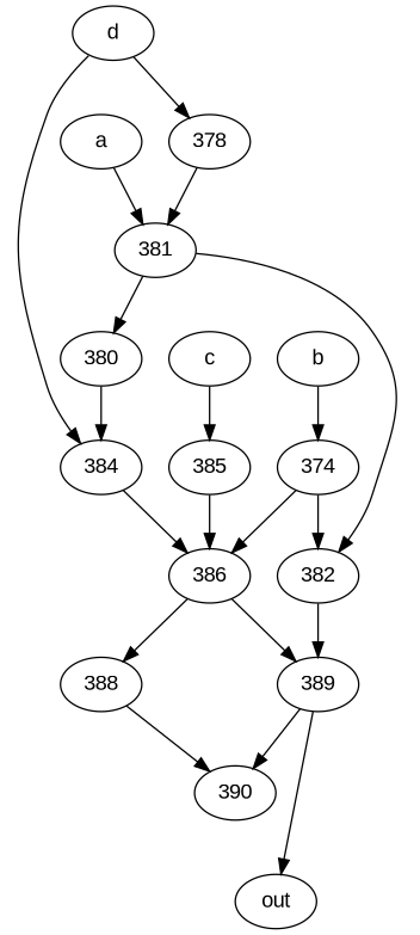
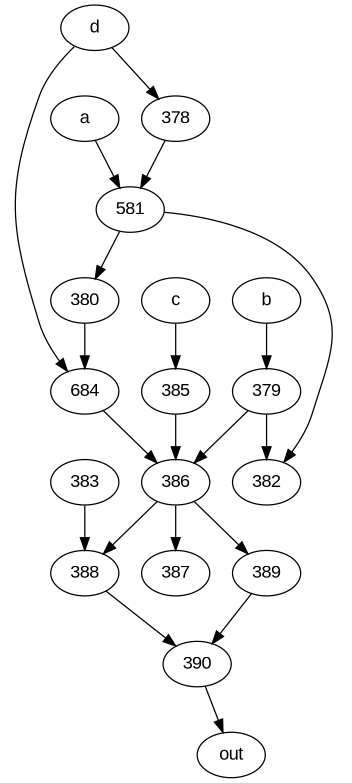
  strict digraph {
    fontname="Liberation Sans"
    node [fontname="Liberation Sans"]
    edge [fontname="Liberation Sans"]
    390
    out
    a
-   381
+   381 [label=581]
    380
-   384
+   384 [label=684]
    382
    386
    389
    388
+   387
+   383
    b
-   379 [label=374]
+   379
    385
    c
    d
    378
-   389 -> out
+   390 -> out
    a -> 381
    381 -> 380
    381 -> 382
    380 -> 384
    384 -> 386
-   382 -> 389
    386 -> 389
    386 -> 388
+   386 -> 387
    389 -> 390
    388 -> 390
+   383 -> 388
    b -> 379
    379 -> 382
    379 -> 386
    385 -> 386
    c -> 385
    d -> 384
    d -> 378
    378 -> 381
  }
